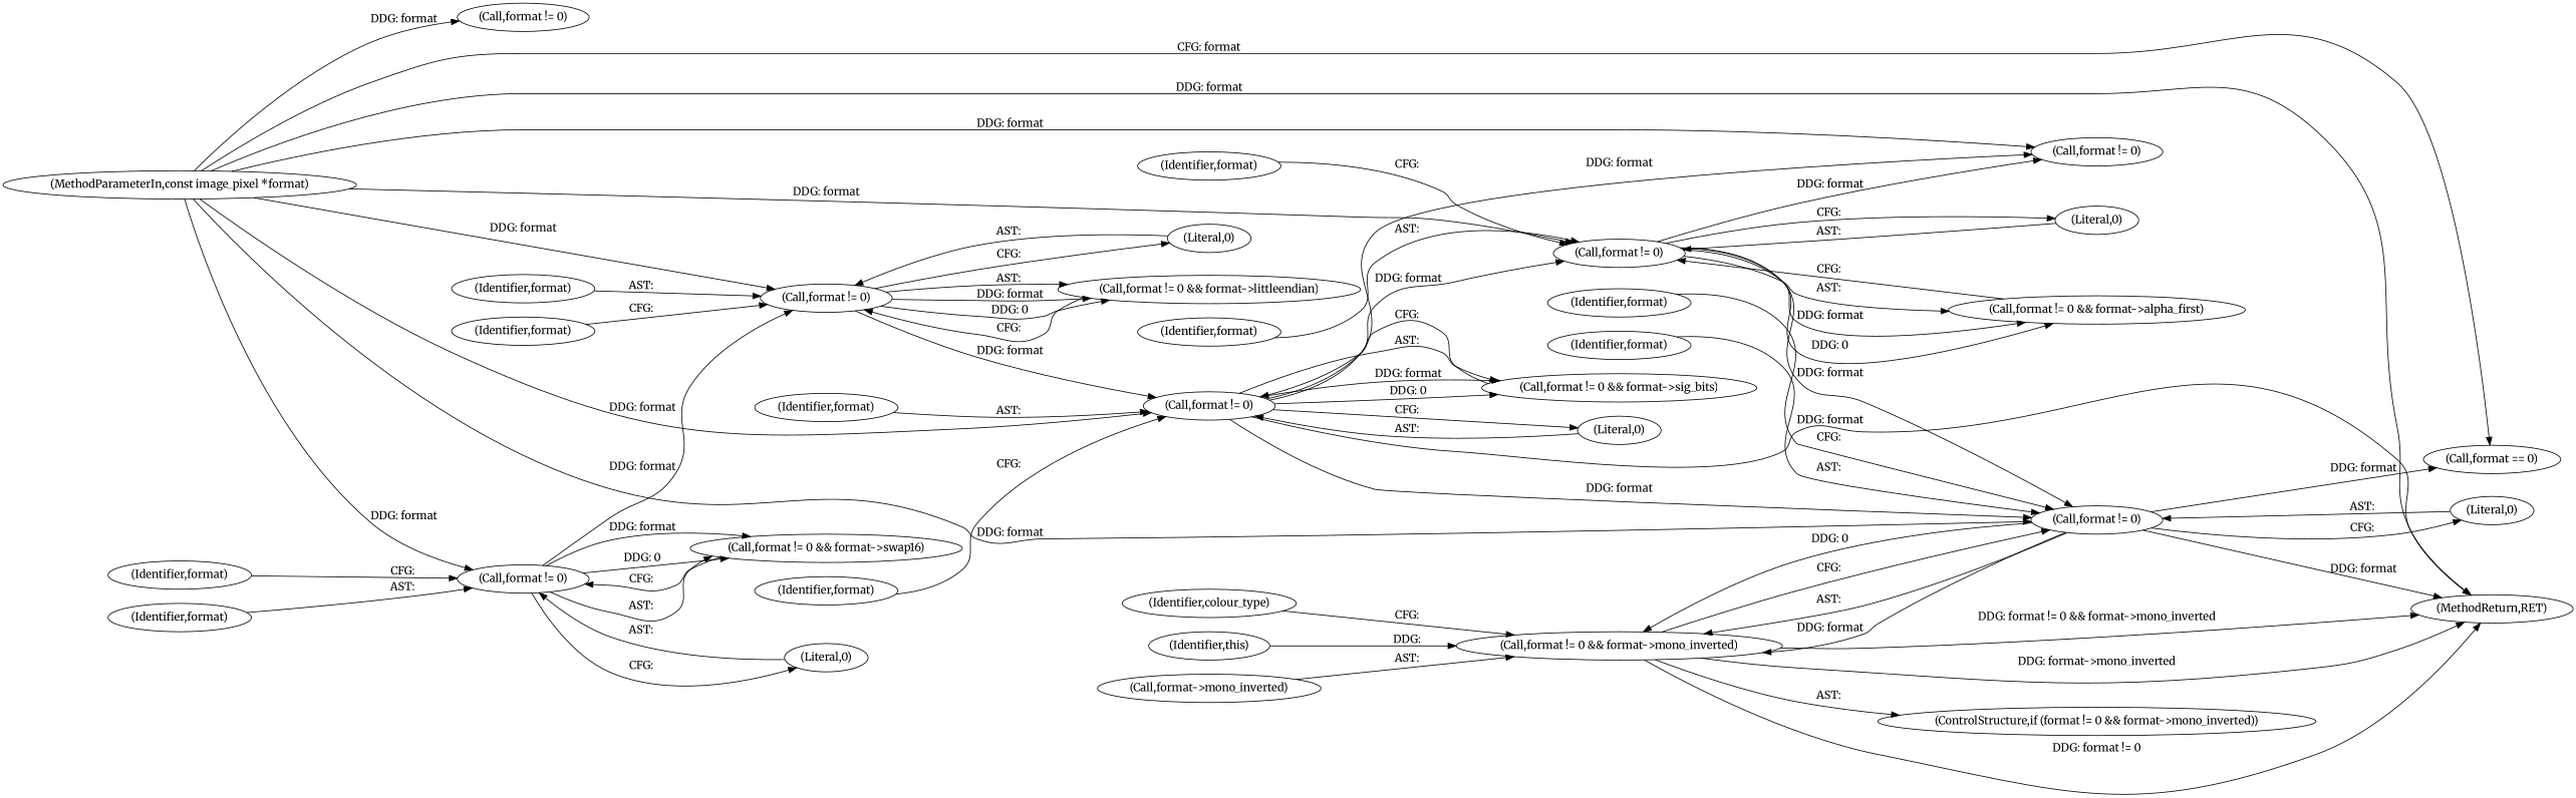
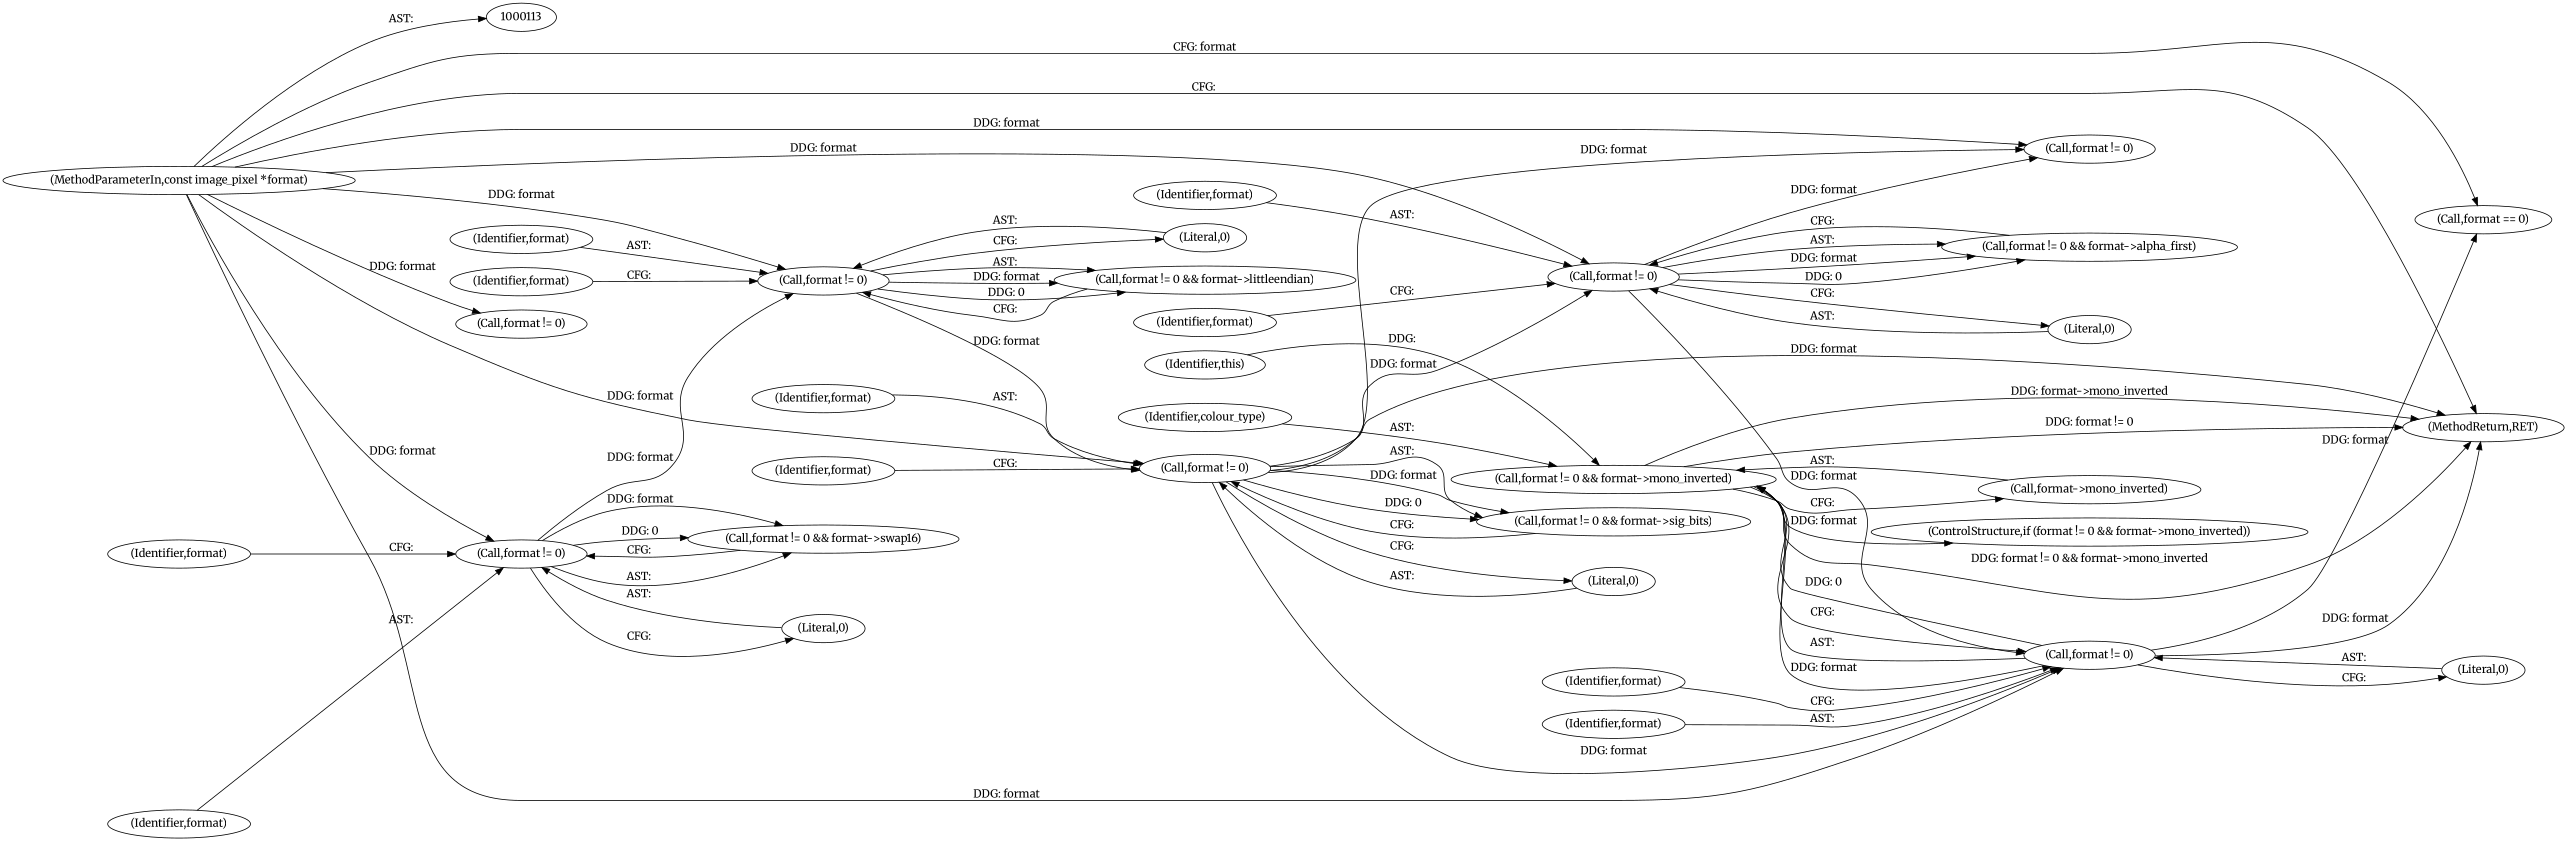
  digraph {
    fontname=Merriweather
    rankdir=LR
    node [fontname=Merriweather]
    edge [fontname=Merriweather]
    n1 [label="(Call,format != 0 && format->mono_inverted)"]
    n2 [label="(Call,format != 0)"]
    n3 [label="(Call,format->mono_inverted)"]
    n4 [label="(ControlStructure,if (format != 0 && format->mono_inverted))"]
    n5 [label="(MethodReturn,RET)"]
    n6 [label="(Call,format == 0)"]
    n7 [label="(Literal,0)"]
    n8 [label="(Call,format != 0)"]
    n9 [label="(Call,format != 0)"]
    n10 [label="(Call,format != 0 && format->alpha_first)"]
    n11 [label="(Literal,0)"]
    n12 [label="(Call,format != 0)"]
    n13 [label="(Call,format != 0 && format->sig_bits)"]
    n14 [label="(Literal,0)"]
    n15 [label="(Call,format != 0)"]
    n16 [label="(Literal,0)"]
    n17 [label="(Call,format != 0 && format->littleendian)"]
    n18 [label="(Call,format != 0)"]
    n19 [label="(Literal,0)"]
    n20 [label="(Call,format != 0 && format->swap16)"]
    n21 [label="(MethodParameterIn,const image_pixel *format)"]
    n22 [label="(Call,format != 0)"]
+   1000113
    n24 [label="(Identifier,format)"]
    n25 [label="(Identifier,format)"]
    n26 [label="(Identifier,format)"]
    n27 [label="(Identifier,format)"]
    n28 [label="(Identifier,format)"]
    n29 [label="(Identifier,colour_type)"]
    n30 [label="(Identifier,format)"]
    n31 [label="(Identifier,format)"]
    n32 [label="(Identifier,format)"]
    n33 [label="(Identifier,this)"]
    n34 [label="(Identifier,format)"]
    n35 [label="(Identifier,format)"]
    n1 -> n2 [label="CFG: "]
-   n1 -> n4 [label="AST: "]
+   n1 -> n3 [label="CFG: "]
+   n1 -> n4 [label="DDG: format"]
    n1 -> n5 [label="DDG: format->mono_inverted"]
    n1 -> n5 [label="DDG: format != 0"]
    n1 -> n5 [label="DDG: format != 0 && format->mono_inverted"]
    n2 -> n1 [label="AST: "]
    n2 -> n1 [label="DDG: format"]
    n2 -> n1 [label="DDG: 0"]
    n2 -> n5 [label="DDG: format"]
    n2 -> n6 [label="DDG: format"]
    n2 -> n7 [label="CFG: "]
    n3 -> n1 [label="AST: "]
    n7 -> n2 [label="AST: "]
    n8 -> n2 [label="DDG: format"]
    n8 -> n9 [label="DDG: format"]
    n8 -> n10 [label="AST: "]
    n8 -> n10 [label="DDG: format"]
    n8 -> n10 [label="DDG: 0"]
    n8 -> n11 [label="CFG: "]
    n10 -> n8 [label="CFG: "]
    n11 -> n8 [label="AST: "]
    n12 -> n2 [label="DDG: format"]
    n12 -> n5 [label="DDG: format"]
    n12 -> n8 [label="DDG: format"]
    n12 -> n9 [label="DDG: format"]
    n12 -> n13 [label="AST: "]
    n12 -> n13 [label="DDG: format"]
    n12 -> n13 [label="DDG: 0"]
    n12 -> n14 [label="CFG: "]
    n13 -> n12 [label="CFG: "]
    n14 -> n12 [label="AST: "]
    n15 -> n12 [label="DDG: format"]
    n15 -> n16 [label="CFG: "]
    n15 -> n17 [label="AST: "]
    n15 -> n17 [label="DDG: format"]
    n15 -> n17 [label="DDG: 0"]
    n16 -> n15 [label="AST: "]
    n17 -> n15 [label="CFG: "]
    n18 -> n15 [label="DDG: format"]
    n18 -> n19 [label="CFG: "]
    n18 -> n20 [label="AST: "]
    n18 -> n20 [label="DDG: format"]
    n18 -> n20 [label="DDG: 0"]
    n19 -> n18 [label="AST: "]
    n20 -> n18 [label="CFG: "]
    n21 -> n2 [label="DDG: format"]
-   n21 -> n5 [label="DDG: format"]
+   n21 -> n5 [label="CFG: "]
    n21 -> n6 [label="CFG: format"]
    n21 -> n8 [label="DDG: format"]
    n21 -> n9 [label="DDG: format"]
    n21 -> n12 [label="DDG: format"]
    n21 -> n15 [label="DDG: format"]
    n21 -> n18 [label="DDG: format"]
    n21 -> n22 [label="DDG: format"]
+   n21 -> 1000113 [label="AST: "]
    n24 -> n2 [label="CFG: "]
    n25 -> n2 [label="AST: "]
    n26 -> n15 [label="AST: "]
    n27 -> n8 [label="AST: "]
    n28 -> n12 [label="CFG: "]
-   n29 -> n1 [label="CFG: "]
+   n29 -> n1 [label="AST: "]
    n30 -> n8 [label="CFG: "]
    n31 -> n18 [label="CFG: "]
    n32 -> n18 [label="AST: "]
    n33 -> n1 [label="DDG: "]
    n34 -> n12 [label="AST: "]
    n35 -> n15 [label="CFG: "]
  }
